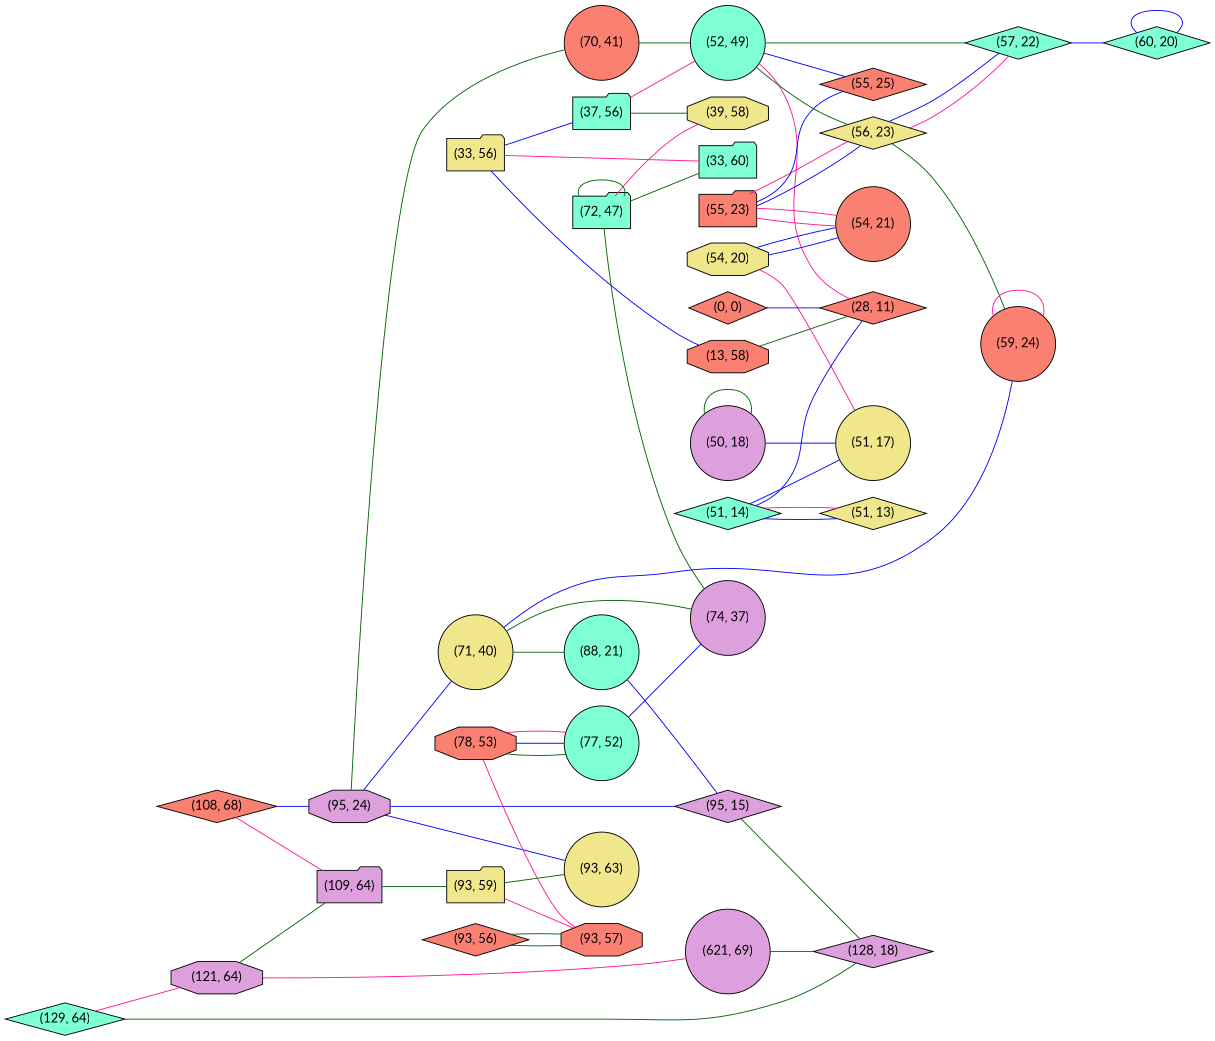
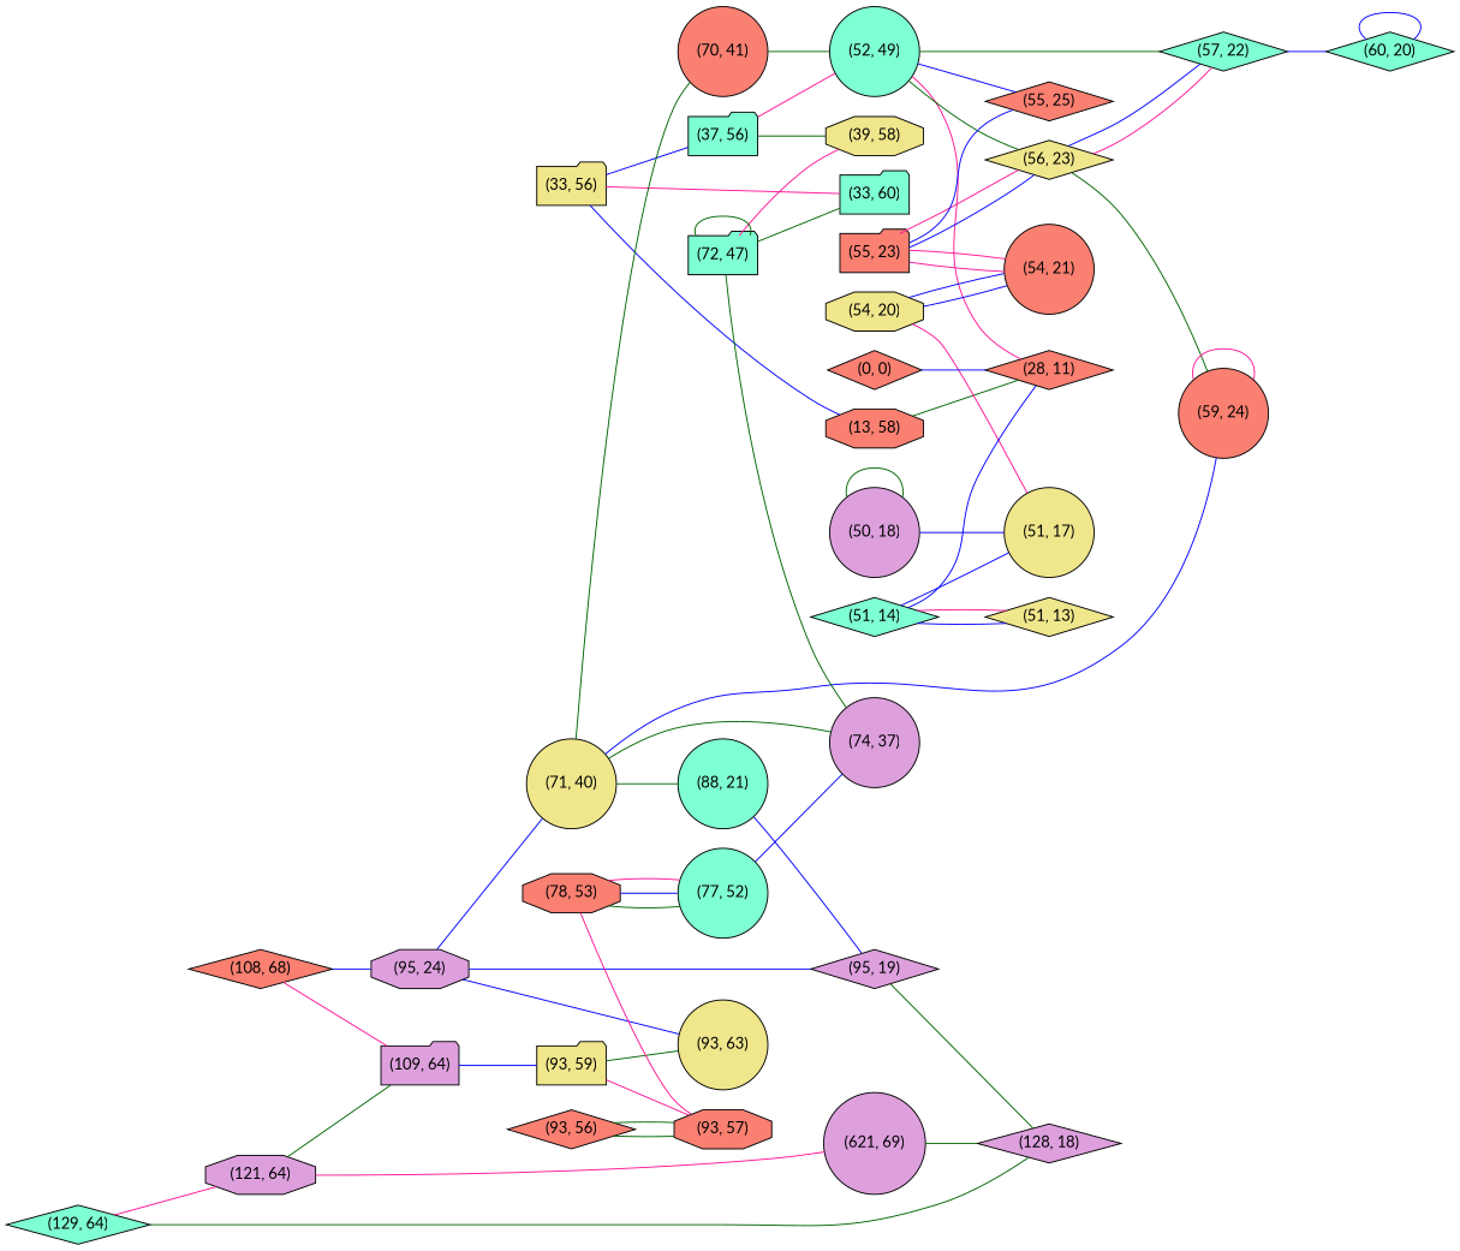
  graph {
    fontname=Lato
    rankdir=LR
    node [fillcolor=salmon fontname=Lato shape=diamond style=filled]
    edge [color=blue fontname=Lato weight=1]
    "(33, 56)" [fillcolor=khaki shape=folder]
    "(37, 56)" [fillcolor=aquamarine shape=folder]
    "(13, 58)" [shape=octagon]
    "(33, 60)" [fillcolor=aquamarine shape=folder]
    "(39, 58)" [fillcolor=khaki shape=octagon]
    "(52, 49)" [fillcolor=aquamarine shape=circle]
    "(28, 11)"
    "(93, 57)" [shape=octagon]
    "(93, 56)"
    "(55, 23)" [shape=folder]
    "(56, 23)" [fillcolor=khaki]
    "(54, 21)" [shape=circle]
    "(55, 25)"
    "(59, 24)" [shape=circle]
    "(57, 22)" [fillcolor=aquamarine]
    "(95, 24)" [fillcolor=plum shape=octagon]
    "(108, 68)"
    "(109, 64)" [fillcolor=plum shape=folder]
    "(71, 40)" [fillcolor=khaki shape=circle]
-   "(95, 19)" [fillcolor=plum label="(95, 15)"]
+   "(95, 19)" [fillcolor=plum]
    "(93, 63)" [fillcolor=khaki shape=circle]
    "(93, 59)" [fillcolor=khaki shape=folder]
    n23 [fillcolor=plum label="(74, 37)" shape=circle]
    "(70, 41)" [shape=circle]
    "(88, 21)" [fillcolor=aquamarine shape=circle]
    "(128, 18)" [fillcolor=plum]
    "(78, 53)" [shape=octagon]
    "(77, 52)" [fillcolor=aquamarine shape=circle]
    "(50, 18)" [fillcolor=plum shape=circle]
    "(51, 17)" [fillcolor=khaki shape=circle]
    "(129, 64)" [fillcolor=aquamarine]
    n32 [fillcolor=plum label="(121, 64)" shape=octagon]
    n33 [fillcolor=plum label="(621, 69)" shape=circle]
    "(72, 47)" [fillcolor=aquamarine shape=folder]
    "(60, 20)" [fillcolor=aquamarine]
    "(54, 20)" [fillcolor=khaki shape=octagon]
    "(0, 0)"
    "(51, 14)" [fillcolor=aquamarine]
    "(51, 13)" [fillcolor=khaki]
    "(33, 56)" -- "(37, 56)"
    "(33, 56)" -- "(13, 58)"
    "(33, 56)" -- "(33, 60)" [color=deeppink]
    "(37, 56)" -- "(39, 58)" [color=darkgreen]
    "(37, 56)" -- "(52, 49)" [color=deeppink]
    "(13, 58)" -- "(28, 11)" [color=darkgreen weight=3]
    "(52, 49)" -- "(28, 11)" [color=deeppink weight=3]
    "(52, 49)" -- "(56, 23)" [color=darkgreen weight=3]
    "(52, 49)" -- "(55, 25)" [weight=3]
    "(52, 49)" -- "(57, 22)" [color=darkgreen weight=3]
    "(93, 56)" -- "(93, 57)" [color=darkgreen]
    "(93, 56)" -- "(93, 57)" [color=darkgreen]
    "(55, 23)" -- "(56, 23)"
    "(55, 23)" -- "(56, 23)" [color=deeppink]
    "(55, 23)" -- "(54, 21)" [color=deeppink]
    "(55, 23)" -- "(54, 21)" [color=deeppink]
    "(55, 23)" -- "(55, 25)"
    "(56, 23)" -- "(59, 24)" [color=darkgreen]
    "(56, 23)" -- "(57, 22)" [color=deeppink]
    "(56, 23)" -- "(57, 22)"
    "(59, 24)" -- "(59, 24)" [color=deeppink weight=2]
    "(57, 22)" -- "(60, 20)"
    "(95, 24)" -- "(71, 40)" [weight=3]
    "(95, 24)" -- "(95, 19)"
    "(95, 24)" -- "(93, 63)" [weight=3]
    "(108, 68)" -- "(95, 24)" [weight=3]
    "(108, 68)" -- "(109, 64)" [color=deeppink]
-   "(109, 64)" -- "(93, 59)" [color=darkgreen]
+   "(109, 64)" -- "(93, 59)"
    "(71, 40)" -- "(59, 24)"
    "(71, 40)" -- n23 [color=darkgreen]
-   "(95, 24)" -- "(70, 41)" [color=darkgreen]
+   "(71, 40)" -- "(70, 41)" [color=darkgreen]
    "(71, 40)" -- "(88, 21)" [color=darkgreen weight=3]
    "(95, 19)" -- "(128, 18)" [color=darkgreen]
    "(93, 59)" -- "(93, 57)" [color=deeppink]
    "(93, 59)" -- "(93, 63)" [color=darkgreen]
    "(70, 41)" -- "(52, 49)" [color=darkgreen weight=3]
    "(88, 21)" -- "(95, 19)"
    "(78, 53)" -- "(93, 57)" [color=deeppink]
    "(78, 53)" -- "(77, 52)" [color=darkgreen]
    "(78, 53)" -- "(77, 52)"
    "(78, 53)" -- "(77, 52)" [color=deeppink]
    "(77, 52)" -- n23
    "(50, 18)" -- "(50, 18)" [color=darkgreen weight=2]
    "(50, 18)" -- "(51, 17)"
    "(129, 64)" -- "(128, 18)" [color=darkgreen weight=3]
    "(129, 64)" -- n32 [color=deeppink]
    n32 -- "(109, 64)" [color=darkgreen]
    n32 -- n33 [color=deeppink]
    n33 -- "(128, 18)" [color=darkgreen weight=3]
    "(72, 47)" -- "(33, 60)" [color=darkgreen weight=3]
    "(72, 47)" -- "(39, 58)" [color=deeppink weight=3]
    "(72, 47)" -- n23 [color=darkgreen]
    "(72, 47)" -- "(72, 47)" [color=darkgreen weight=2]
    "(60, 20)" -- "(60, 20)" [weight=2]
    "(54, 20)" -- "(54, 21)"
    "(54, 20)" -- "(54, 21)"
    "(54, 20)" -- "(51, 17)" [color=deeppink]
    "(0, 0)" -- "(28, 11)" [weight=4]
    "(51, 14)" -- "(28, 11)"
    "(51, 14)" -- "(51, 17)"
    "(51, 14)" -- "(51, 13)"
    "(51, 14)" -- "(51, 13)" [color=deeppink]
  }
